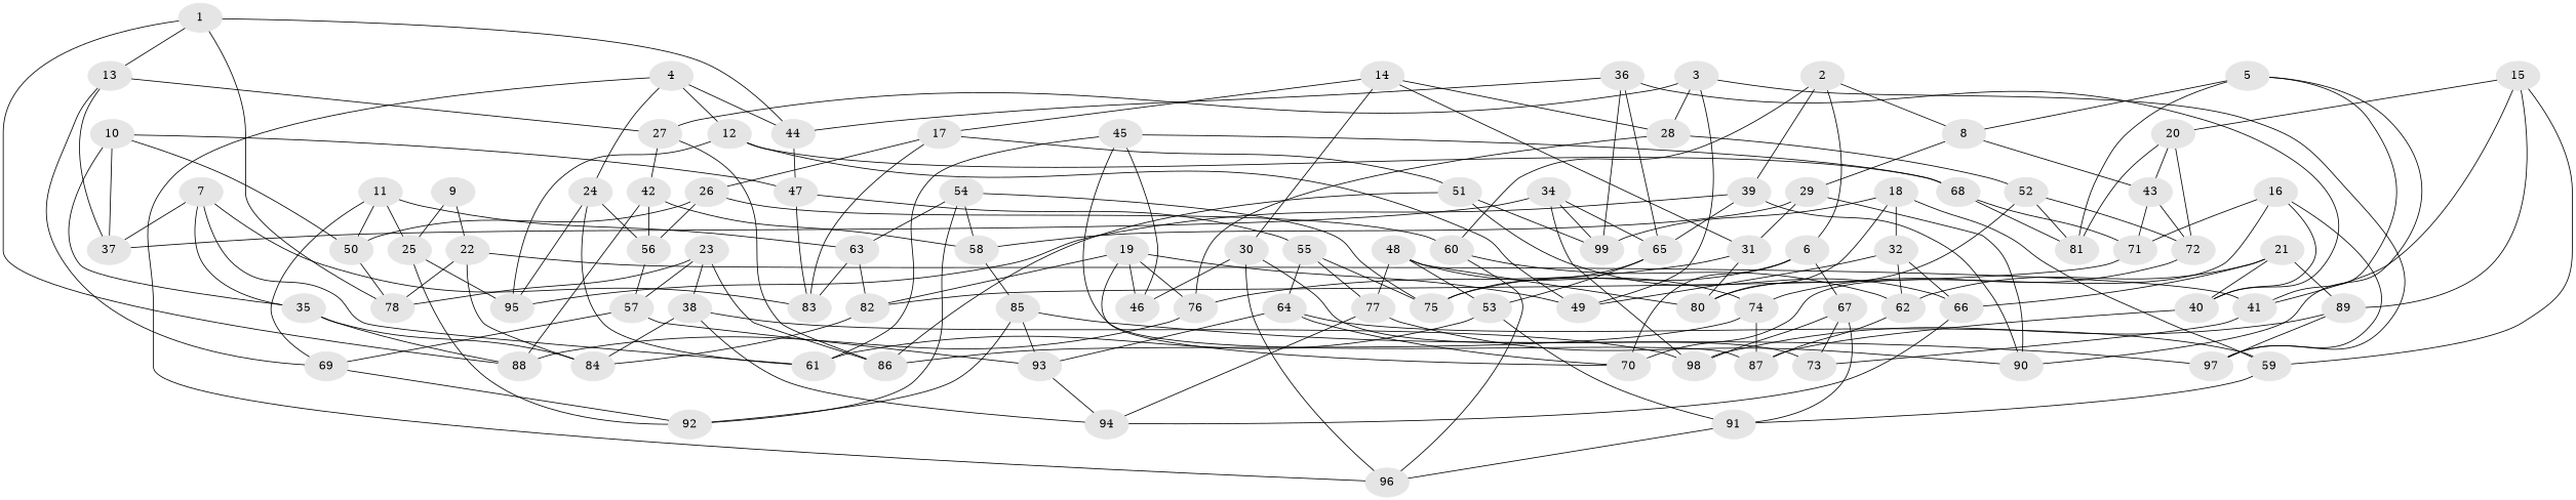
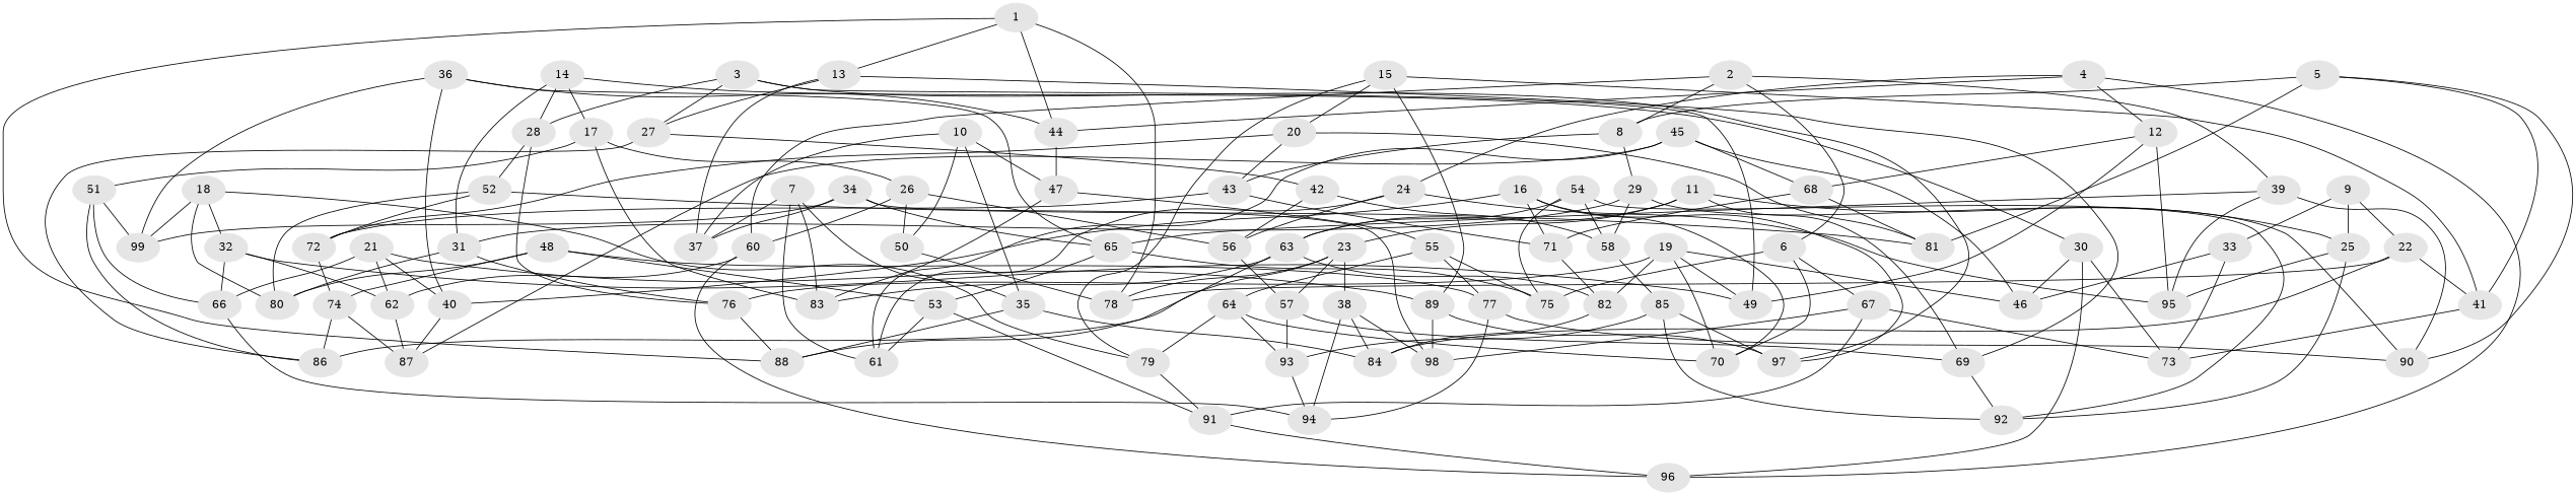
  graph {
    node [color=gray90 style=filled]
    1
    13
    44
    78
    88
    27
    37
    69
    47
    2
    6
    8
    39
    60
    67
    70
    75
    29
    43
    90
    95
    65
    96
    62
    3
    28
    49
    97
    86
    42
    52
    76
    4
    12
    24
    68
    61
    56
    5
    41
    81
    73
    98
    91
    7
    35
    83
    84
    31
    58
    71
    72
    9
    22
    25
+   33
    92
    46
    53
    10
    50
    55
    11
    63
    82
    14
    17
    30
    26
    51
    80
    15
    20
-   79 [label=59]
+   79
    89
    16
    40
    87
    n79 [label=99]
    66
    18
    32
    19
    74
    21
    94
    23
    38
    57
    93
    85
    34
    36
    45
    77
    64
    48
    54
    1 -- 13
    1 -- 44
    1 -- 78
    1 -- 88
    13 -- 27
    13 -- 37
    13 -- 69
    44 -- 47
    27 -- 86
    27 -- 42
    69 -- 92
    47 -- 83
    47 -- 55
    2 -- 6
    2 -- 8
    2 -- 39
    2 -- 60
    6 -- 67
    6 -- 70
    6 -- 75
    8 -- 29
    8 -- 43
    39 -- 90
    39 -- 95
    39 -- 65
    60 -- 96
    60 -- 62
    67 -- 73
    67 -- 98
    67 -- 91
    29 -- 90
    29 -- 31
    29 -- 58
    43 -- 71
    43 -- 72
    65 -- 75
    65 -- 53
    62 -- 87
    3 -- 27
    3 -- 28
    3 -- 49
    3 -- 97
    28 -- 52
    28 -- 76
-   42 -- 88
+   63 -- 88
    42 -- 56
    42 -- 58
    52 -- 81
    52 -- 72
    52 -- 80
    76 -- 88
    4 -- 44
    4 -- 96
    4 -- 12
    4 -- 24
    12 -- 95
    12 -- 49
    12 -- 68
    24 -- 95
    24 -- 61
    24 -- 56
    68 -- 81
    68 -- 71
    56 -- 57
    5 -- 8
    5 -- 90
    5 -- 41
    5 -- 81
    41 -- 73
    91 -- 96
    7 -- 37
    7 -- 61
    7 -- 35
    7 -- 83
    35 -- 88
    35 -- 84
    31 -- 76
    31 -- 80
    58 -- 85
    71 -- 82
    72 -- 74
    9 -- 22
    9 -- 25
+   9 -- 33
    22 -- 78
    22 -- 41
    22 -- 84
    25 -- 95
    25 -- 92
+   33 -- 73
+   33 -- 46
    53 -- 61
    53 -- 91
    10 -- 37
    10 -- 47
    10 -- 35
    10 -- 50
    50 -- 78
    55 -- 75
    55 -- 77
    55 -- 64
    11 -- 69
    11 -- 25
-   11 -- 50
+   11 -- 23
    11 -- 63
    63 -- 83
    63 -- 82
    82 -- 84
    14 -- 28
    14 -- 31
    14 -- 17
    14 -- 30
    17 -- 83
    17 -- 26
    17 -- 51
    30 -- 96
    30 -- 73
    30 -- 46
    26 -- 60
    26 -- 56
    26 -- 50
    51 -- 86
    51 -- n79
    51 -- 66
    15 -- 41
    15 -- 20
    15 -- 79
    15 -- 89
    20 -- 43
    20 -- 81
    20 -- 72
    79 -- 91
    89 -- 97
    89 -- 98
    16 -- 70
    16 -- 97
    16 -- 71
    16 -- 40
    40 -- 87
    66 -- 94
    18 -- 80
    18 -- 79
    18 -- n79
    18 -- 32
    32 -- 62
    32 -- 49
    32 -- 66
    19 -- 70
    19 -- 49
    19 -- 76
    19 -- 46
    19 -- 82
    74 -- 86
    74 -- 87
    21 -- 62
    21 -- 89
    21 -- 40
    21 -- 66
    23 -- 78
    23 -- 86
    23 -- 38
    23 -- 57
    38 -- 98
    38 -- 84
    38 -- 94
    57 -- 69
    57 -- 93
    93 -- 94
    85 -- 97
    85 -- 92
    85 -- 93
    34 -- 37
    34 -- 65
    34 -- 98
    34 -- n79
    36 -- 44
    36 -- 65
    36 -- 40
    36 -- n79
    45 -- 68
    45 -- 61
    45 -- 46
    45 -- 87
    77 -- 90
    77 -- 94
    64 -- 70
    64 -- 79
    64 -- 93
    48 -- 53
    48 -- 80
    48 -- 74
    48 -- 77
    54 -- 75
    54 -- 58
    54 -- 92
    54 -- 63
  }
